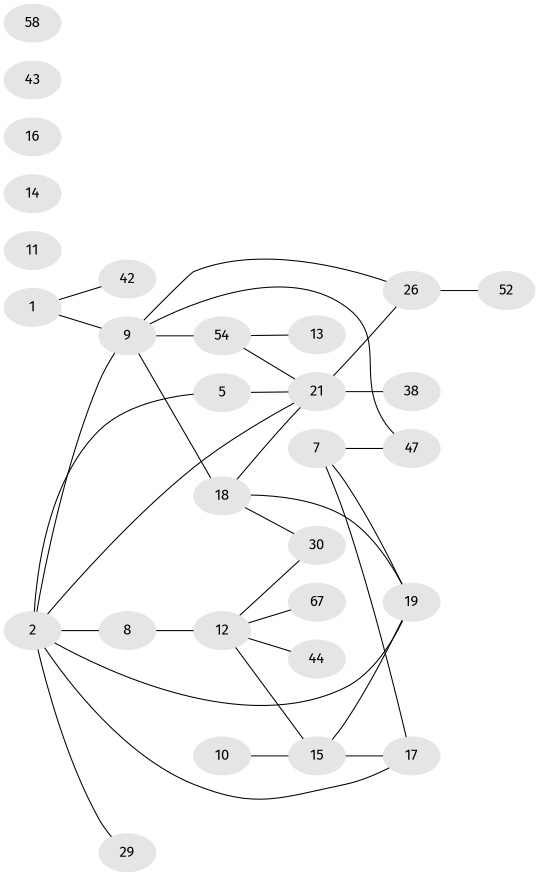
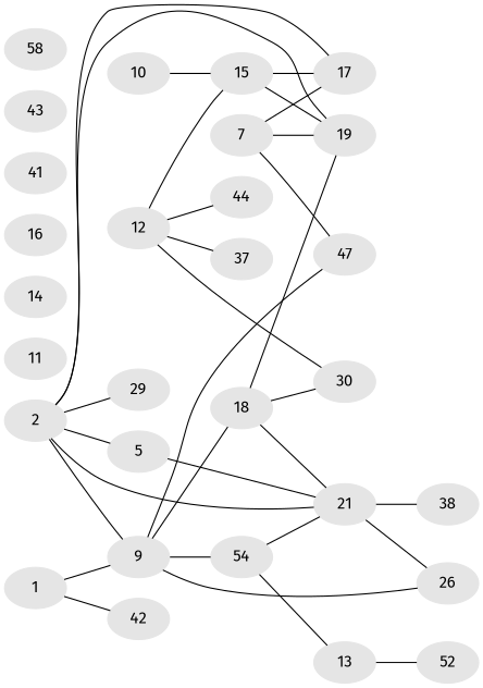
  graph {
    fontname="Fira Sans"
    rankdir=LR
    node [color=gray90 fontname="Fira Sans" style=filled]
    edge [fontname="Fira Sans"]
    1 [super="+33"]
    9 [super="+27"]
    42 [super="+46"]
    47 [super="+61"]
    18 [super="+57+36"]
    26 [super="+55"]
    54 [super="+60"]
    52 [super="+65"]
    13
    21 [super="+66+31"]
    38 [super="+45"]
    2 [super="+28+25+6+40"]
    5
-   8 [super="+48"]
    17 [super="+59"]
    19 [super="+20"]
    29 [super="+51"]
    12 [super="+34+32+50"]
    7 [super="+24"]
    15 [super="+22+63+23"]
    30
-   37 [label=67]
+   37
    44
    10
    11
    14
    16 [super="+35"]
+   41
    43
    58
    1 -- 9
    1 -- 42
    9 -- 47
    9 -- 18
    9 -- 26
    9 -- 54
    18 -- 21
    18 -- 19
    18 -- 30
    54 -- 13
    54 -- 21
-   26 -- 52
+   13 -- 52
    21 -- 26
    21 -- 38 [weight=2]
    2 -- 9
    2 -- 21
    2 -- 5
-   2 -- 8
    2 -- 17
    2 -- 19
    2 -- 29
    5 -- 21
-   8 -- 12
    12 -- 15
    12 -- 30
    12 -- 37
    12 -- 44
    7 -- 47
    7 -- 17
    7 -- 19
    15 -- 17
    15 -- 19
    10 -- 15
  }
